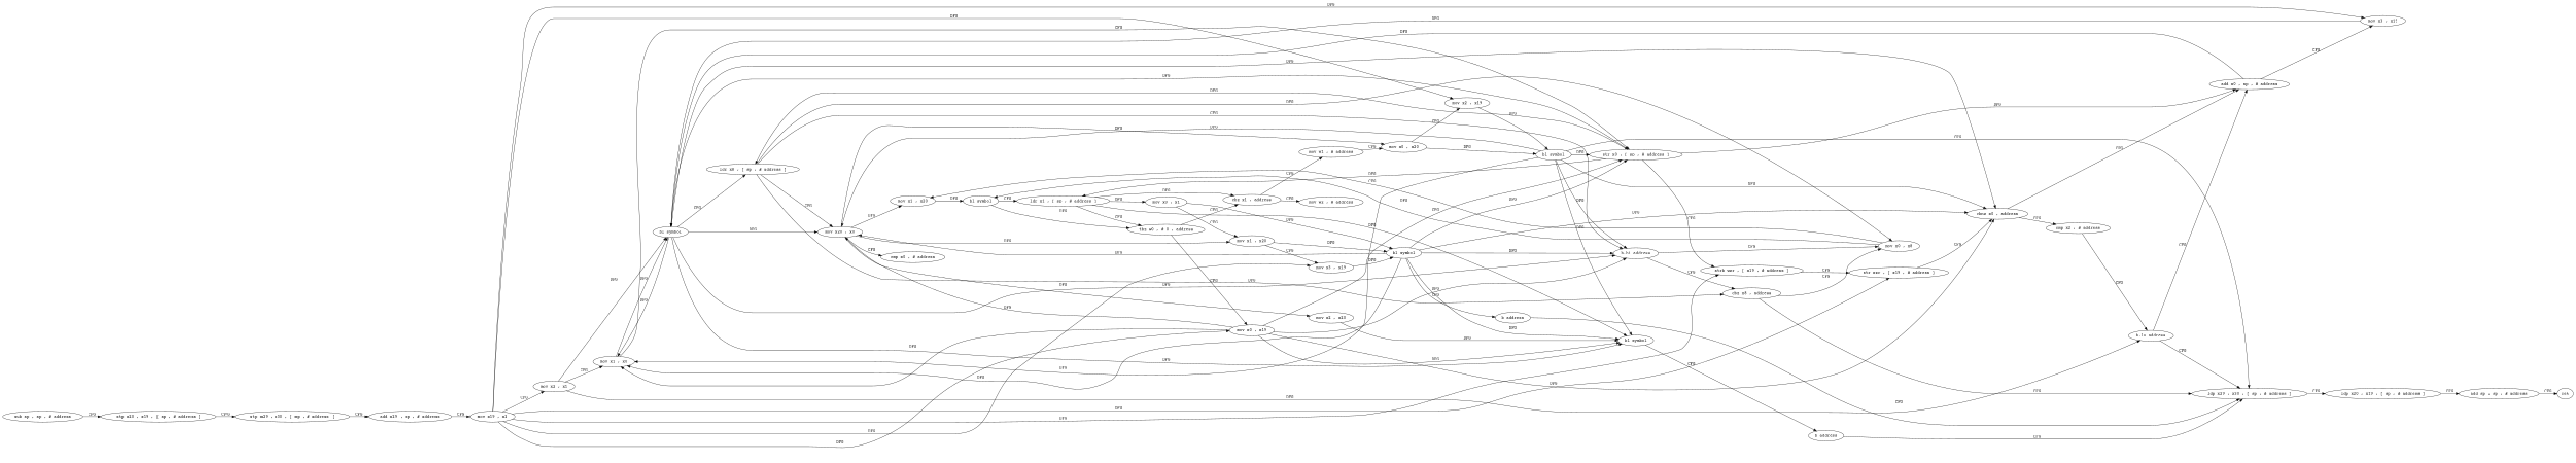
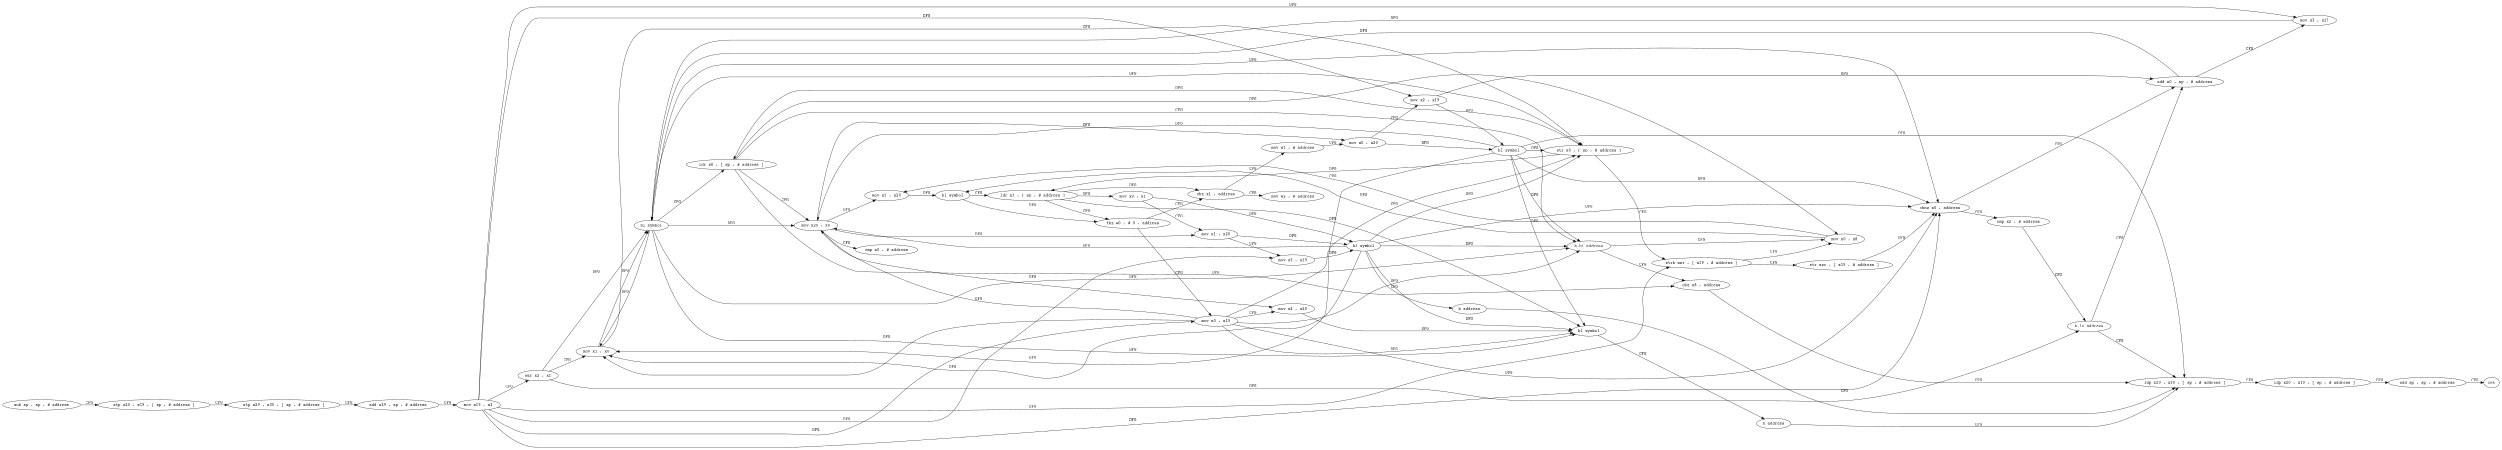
  digraph {
    fontname="Courier Prime"
    rankdir=LR
    node [fontname="Courier Prime"]
    edge [fontname="Courier Prime"]
    n1 [label="sub sp , sp , # address"]
    n2 [label="stp x20 , x19 , [ sp , # address ]"]
    n3 [label="stp x29 , x30 , [ sp , # address ]"]
    n4 [label="add x29 , sp , # address"]
    n5 [label="mov x19 , x2"]
-   n6 [label="mov x2 , x1"]
+   n6 [label="wzr x2 , x1"]
    n7 [label="strb wzr , [ x19 , # address ]"]
    n8 [label="str xzr , [ x19 , # address ]"]
    n9 [label="mov x3 , x19"]
    n10 [label="mov x0 , x19"]
    n11 [label="mov x2 , x19"]
    n12 [label="mov x3 , x19"]
    n13 [label="mov x1 , x0"]
    n14 [label="bl symbol"]
    n15 [label="b.lo address"]
    n16 [label="cbnz x0 , address"]
    n17 [label="str x0 , [ sp , # address ]"]
    n18 [label="mov x20 , x0"]
    n19 [label="b.hi address"]
    n20 [label="bl symbol"]
    n21 [label="mov x2 , x20"]
    n22 [label="bl symbol"]
    n23 [label="bl symbol"]
    n24 [label="ldr x8 , [ sp , # address ]"]
    n25 [label="add x0 , sp , # address"]
    n26 [label="ldp x29 , x30 , [ sp , # address ]"]
    n27 [label="ldr x1 , [ sp , # address ]"]
    n28 [label="mov x0 , x8"]
    n29 [label="cbz x8 , address"]
    n30 [label="tbz w0 , # 0 , address"]
    n31 [label="cbz x1 , address"]
    n32 [label="mov x0 , x1"]
    n33 [label="cmp x2 , # address"]
    n34 [label="cmp x0 , # address"]
    n35 [label="mov x1 , x20"]
    n36 [label="mov x0 , x20"]
    n37 [label="mov x1 , x20"]
    n38 [label="b address"]
    n39 [label="bl symbol"]
    n40 [label="ldp x20 , x19 , [ sp , # address ]"]
    n41 [label="add sp , sp , # address"]
    n42 [label="mov w1 , # address"]
    n43 [label="mov w2 , # address"]
    n44 [label=ret]
    n45 [label="b address"]
    n1 -> n2 [label=CFG]
    n2 -> n3 [label=CFG]
    n3 -> n4 [label=CFG]
    n4 -> n5 [label=CFG]
    n5 -> n6 [label=CFG]
    n5 -> n7 [label=DFG]
-   n5 -> n8 [label=DFG]
+   n5 -> n16 [label=DFG]
    n5 -> n9 [label=DFG]
    n5 -> n10 [label=DFG]
    n5 -> n11 [label=DFG]
    n5 -> n12 [label=DFG]
    n6 -> n13 [label=CFG]
    n6 -> n14 [label=DFG]
    n6 -> n15 [label=DFG]
    n7 -> n8 [label=CFG]
    n8 -> n16 [label=CFG]
    n9 -> n14 [label=DFG]
    n10 -> n13 [label=DFG]
    n10 -> n16 [label=DFG]
    n10 -> n17 [label=CFG]
    n10 -> n18 [label=DFG]
    n10 -> n19 [label=DFG]
    n10 -> n20 [label=DFG]
+   n10 -> n21 [label=CFG]
    n11 -> n22 [label=DFG]
    n12 -> n23 [label=DFG]
    n13 -> n14 [label=DFG]
    n13 -> n17 [label=CFG]
    n14 -> n13 [label=DFG]
    n14 -> n16 [label=DFG]
    n14 -> n17 [label=DFG]
    n14 -> n18 [label=DFG]
    n14 -> n19 [label=DFG]
    n14 -> n20 [label=DFG]
    n14 -> n24 [label=CFG]
    n15 -> n25 [label=CFG]
    n15 -> n26 [label=CFG]
    n16 -> n25 [label=CFG]
    n16 -> n33 [label=CFG]
    n17 -> n7 [label=CFG]
    n17 -> n24 [label=DFG]
-   n17 -> n25 [label=DFG]
+   n11 -> n25 [label=DFG]
    n17 -> n27 [label=DFG]
    n18 -> n21 [label=DFG]
    n18 -> n34 [label=CFG]
    n18 -> n35 [label=DFG]
    n18 -> n36 [label=DFG]
    n18 -> n37 [label=DFG]
    n19 -> n28 [label=CFG]
    n19 -> n29 [label=CFG]
    n20 -> n38 [label=CFG]
    n21 -> n20 [label=DFG]
    n22 -> n13 [label=DFG]
    n22 -> n16 [label=DFG]
    n22 -> n17 [label=DFG]
    n22 -> n18 [label=DFG]
    n22 -> n19 [label=DFG]
    n22 -> n20 [label=DFG]
    n22 -> n26 [label=CFG]
    n23 -> n13 [label=DFG]
    n23 -> n16 [label=DFG]
    n23 -> n17 [label=DFG]
    n23 -> n18 [label=DFG]
    n23 -> n19 [label=DFG]
    n23 -> n20 [label=DFG]
    n23 -> n45 [label=CFG]
    n24 -> n18 [label=CFG]
    n24 -> n19 [label=CFG]
    n24 -> n28 [label=DFG]
    n24 -> n29 [label=DFG]
    n25 -> n9 [label=CFG]
    n25 -> n14 [label=DFG]
    n26 -> n40 [label=CFG]
    n27 -> n20 [label=DFG]
    n27 -> n30 [label=CFG]
    n27 -> n31 [label=DFG]
    n27 -> n32 [label=DFG]
    n28 -> n35 [label=CFG]
    n28 -> n39 [label=DFG]
    n29 -> n26 [label=CFG]
-   n29 -> n28 [label=CFG]
+   n7 -> n28 [label=CFG]
    n30 -> n10 [label=CFG]
    n30 -> n31 [label=CFG]
    n31 -> n42 [label=CFG]
    n31 -> n43 [label=CFG]
    n32 -> n23 [label=DFG]
    n32 -> n37 [label=CFG]
    n33 -> n15 [label=CFG]
    n35 -> n39 [label=DFG]
    n36 -> n11 [label=CFG]
    n36 -> n22 [label=DFG]
    n37 -> n12 [label=CFG]
    n37 -> n23 [label=DFG]
    n38 -> n26 [label=CFG]
    n39 -> n27 [label=CFG]
    n39 -> n30 [label=DFG]
    n40 -> n41 [label=CFG]
    n41 -> n44 [label=CFG]
    n42 -> n36 [label=CFG]
    n45 -> n26 [label=CFG]
  }
